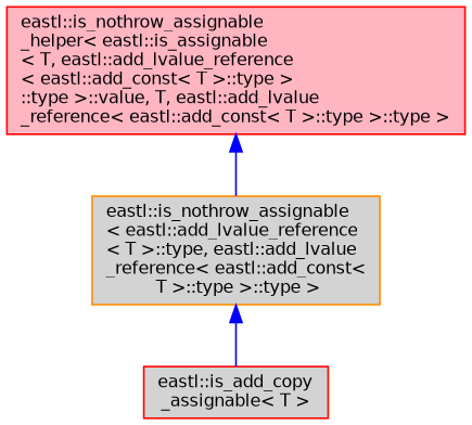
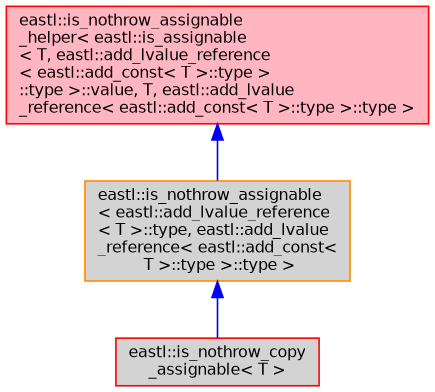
  digraph {
    rankdir=TB
    node [color=red fillcolor=lightgrey fontname=Helvetica fontsize=10 shape=box style=filled]
    edge [color=blue dir=back fontname=Helvetica fontsize=10 labelfontname=Helvetica labelfontsize=10 style=solid]
    n1 [fillcolor=lightpink height=0.2 label="eastl::is_nothrow_assignable\l_helper\< eastl::is_assignable\l\< T, eastl::add_lvalue_reference\l\< eastl::add_const\< T \>::type \>\l::type \>::value, T, eastl::add_lvalue\l_reference\< eastl::add_const\< T \>::type \>::type \>" width=0.4]
    n2 [color=darkorange height=0.2 label="eastl::is_nothrow_assignable\l\< eastl::add_lvalue_reference\l\< T \>::type, eastl::add_lvalue\l_reference\< eastl::add_const\<\l T \>::type \>::type \>" width=0.4]
-   n3 [height=0.2 label="eastl::is_add_copy\l_assignable\< T \>" width=0.4]
+   n3 [height=0.2 label="eastl::is_nothrow_copy\l_assignable\< T \>" width=0.4]
    n1 -> n2
    n2 -> n3
  }
